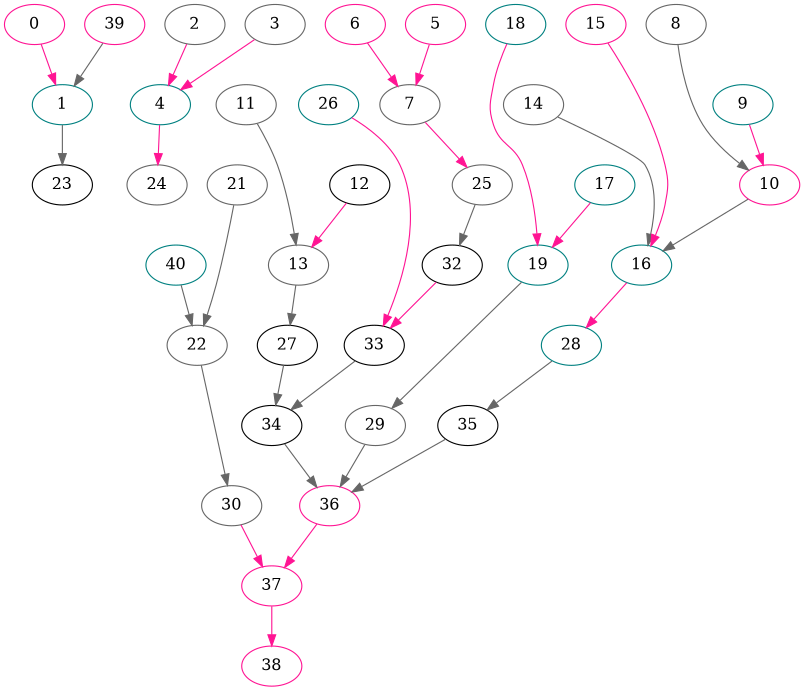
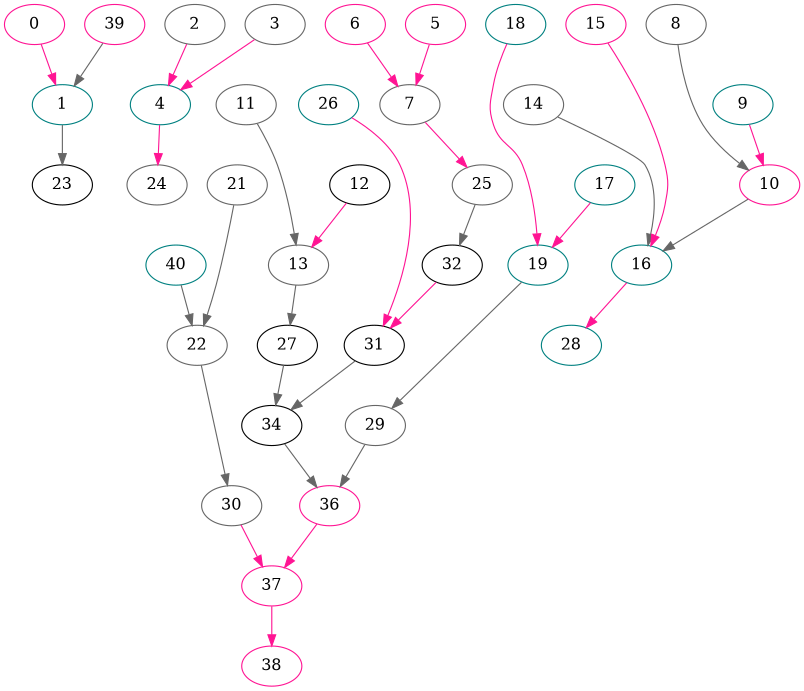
  digraph {
    node [color=gray40]
    edge [color=deeppink weight=0]
    0 [color=deeppink]
    1 [color=teal]
    23 [color=black]
    4 [color=teal]
    2
    24
    3
    5 [color=deeppink]
    7
    25
    6 [color=deeppink]
    32 [color=black]
    10 [color=deeppink]
    8
    16 [color=teal]
    9 [color=teal]
    26 [color=teal]
-   33 [color=black]
+   33 [color=black label=31]
    11
    13
    27 [color=black]
    12 [color=black]
    34 [color=black]
    14
    28 [color=teal]
    15 [color=deeppink]
-   35 [color=black]
    17 [color=teal]
    19 [color=teal]
    29
    18 [color=teal]
    36 [color=deeppink]
    n33 [color=teal label=40]
    22
    30
    21
    37 [color=deeppink]
    38 [color=deeppink]
    39 [color=deeppink]
    0 -> 1
    1 -> 23 [color=gray40 weight=1]
    4 -> 24
    2 -> 4
    3 -> 4
    5 -> 7
    7 -> 25
    25 -> 32 [color=gray40]
    6 -> 7
    32 -> 33
    10 -> 16 [color=gray40]
    8 -> 10 [color=gray40]
    16 -> 28
    9 -> 10
    26 -> 33
    33 -> 34 [color=gray40]
    11 -> 13 [color=gray40]
    13 -> 27 [color=gray40]
    27 -> 34 [color=gray40]
    12 -> 13
    34 -> 36 [color=gray40]
    14 -> 16 [color=gray40]
-   28 -> 35 [color=gray40]
    15 -> 16
-   35 -> 36 [color=gray40]
    17 -> 19
    19 -> 29 [color=gray40]
    29 -> 36 [color=gray40]
    18 -> 19
    36 -> 37
    n33 -> 22 [color=gray40]
    22 -> 30 [color=gray40]
    30 -> 37
    21 -> 22 [color=gray40]
    37 -> 38
    39 -> 1 [color=gray40]
  }
